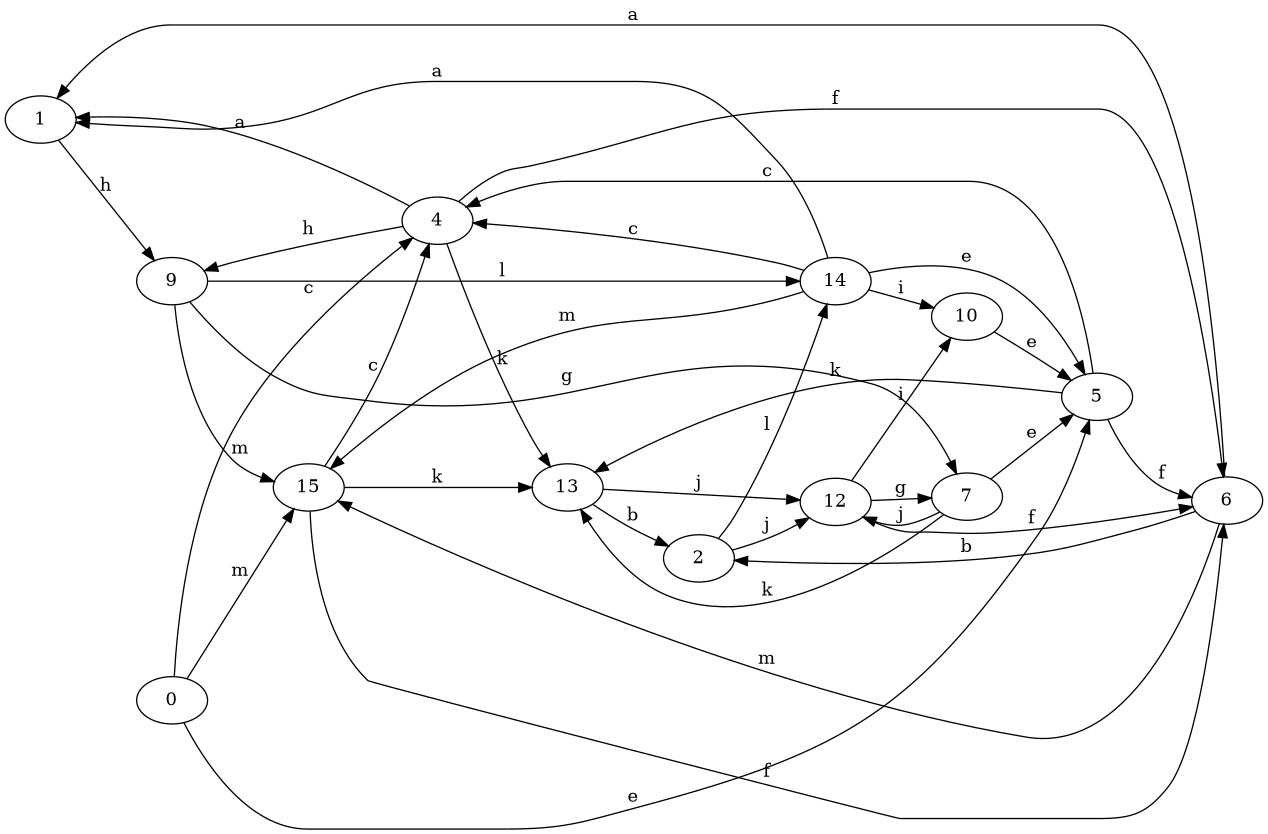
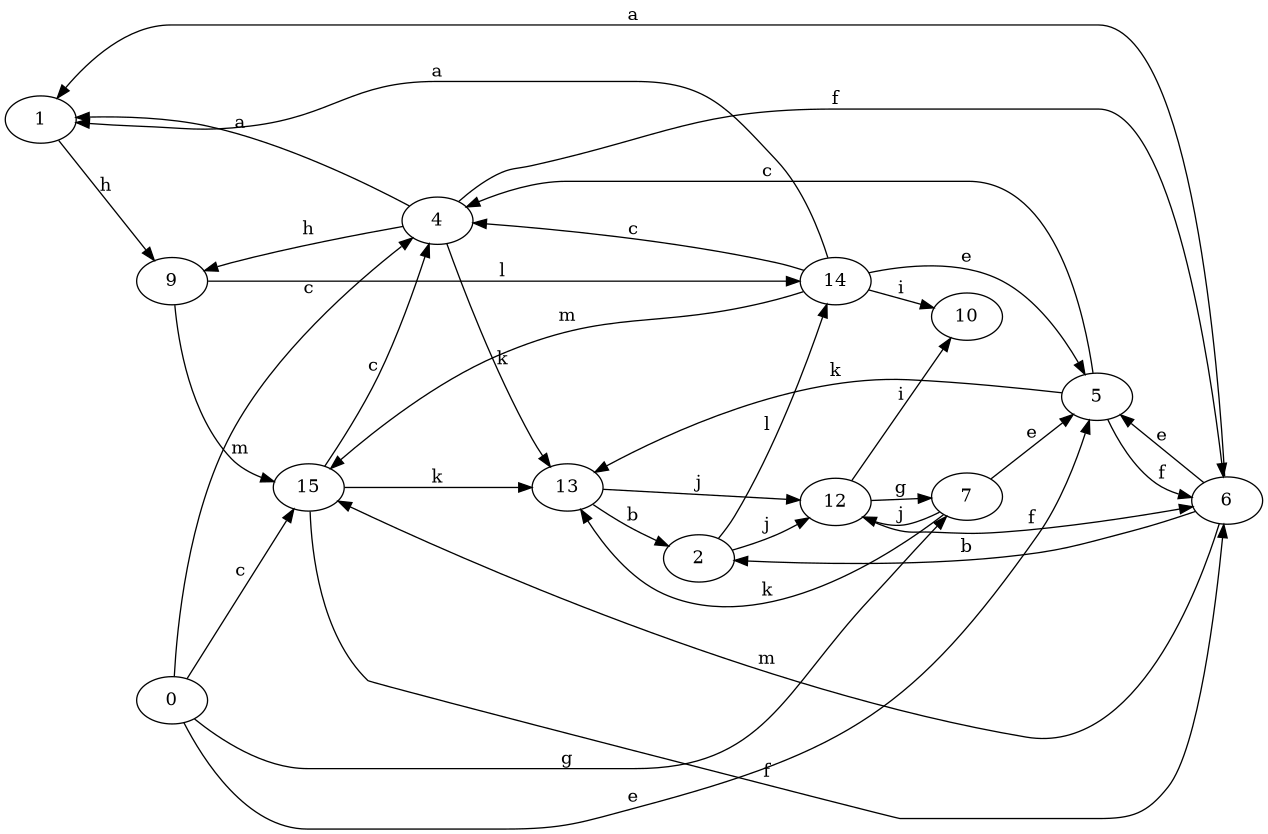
  strict digraph {
    fontname="DejaVu Serif"
    rankdir=LR
    node [fontname="DejaVu Serif"]
    edge [fontname="DejaVu Serif"]
    1
    9
    15
    7
    14
    0
    4
    5
    6
    13
    2
    12
    10
    1 -> 9 [label=h]
    9 -> 15 [label=m]
-   9 -> 7 [label=g]
+   0 -> 7 [label=g]
    9 -> 14 [label=l]
    15 -> 4 [label=c]
    15 -> 6 [label=f]
    15 -> 13 [label=k]
    7 -> 5 [label=e]
    7 -> 13 [label=k]
    7 -> 12 [label=j]
    14 -> 1 [label=a]
    14 -> 15 [label=m]
    14 -> 4 [label=c]
    14 -> 5 [label=e]
    14 -> 10 [label=i]
-   0 -> 15 [label=m]
+   0 -> 15 [label=c]
    0 -> 4 [label=c]
    0 -> 5 [label=e]
    4 -> 1 [label=a]
    4 -> 9 [label=h]
    4 -> 6 [label=f]
    4 -> 13 [label=k]
    5 -> 4 [label=c]
    5 -> 6 [label=f]
    5 -> 13 [label=k]
    6 -> 1 [label=a]
    6 -> 15 [label=m]
-   10 -> 5 [label=e]
+   6 -> 5 [label=e]
    6 -> 2 [label=b]
    13 -> 2 [label=b]
    13 -> 12 [label=j]
    2 -> 14 [label=l]
    2 -> 12 [label=j]
    12 -> 7 [label=g]
    12 -> 6 [label=f]
    12 -> 10 [label=i]
  }
